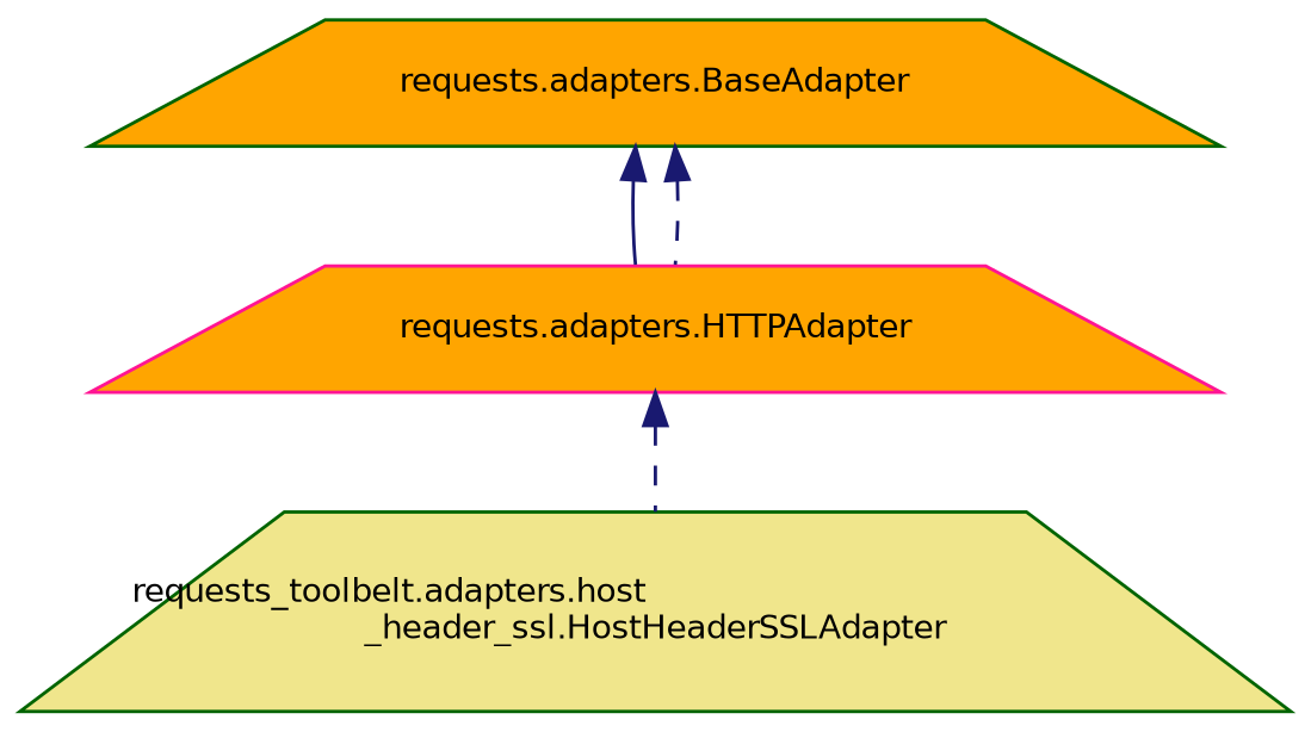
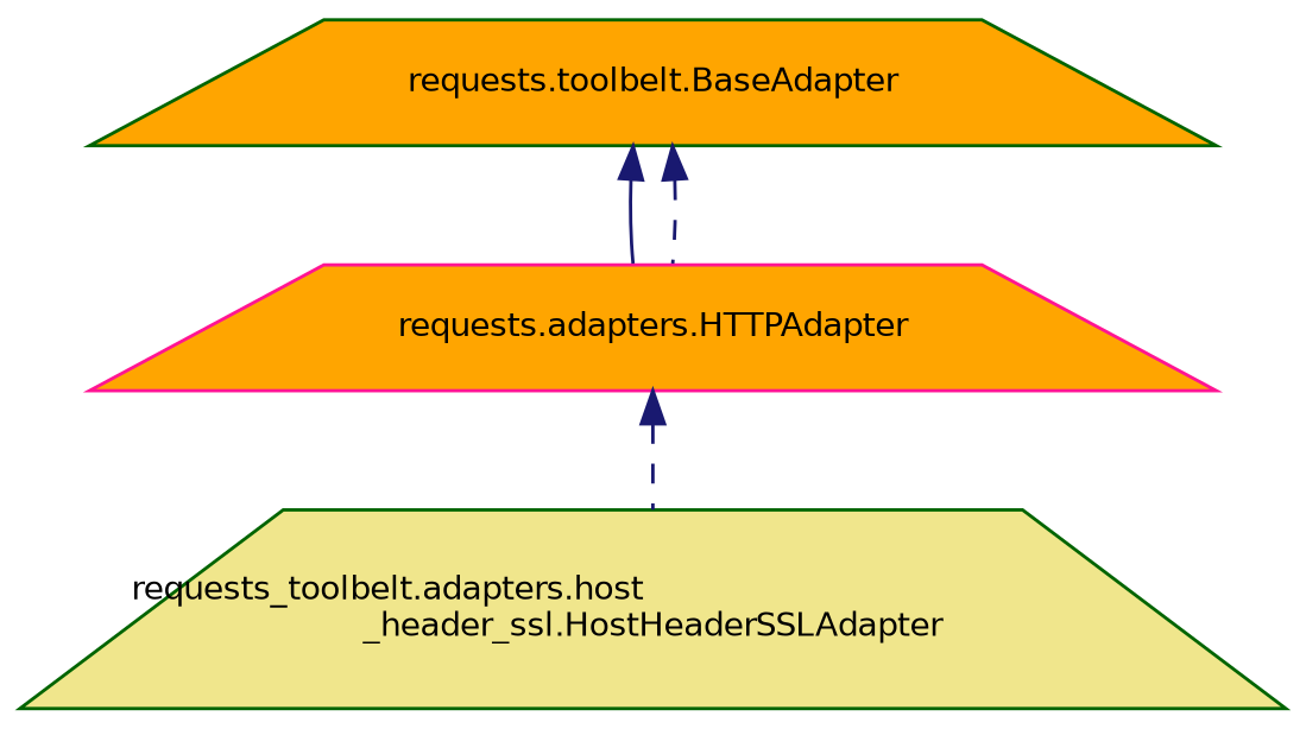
  digraph {
    node [color=darkgreen fillcolor=orange fontname=Helvetica fontsize=10 shape=trapezium style=filled]
    edge [color=midnightblue dir=back fontname=Helvetica fontsize=10 labelfontname=Helvetica labelfontsize=10 style=dashed]
    n1 [fillcolor=khaki fontcolor=black height=0.2 label="requests_toolbelt.adapters.host\l_header_ssl.HostHeaderSSLAdapter" width=0.4]
    n2 [color=deeppink height=0.2 label="requests.adapters.HTTPAdapter" width=0.4]
-   n3 [height=0.2 label="requests.adapters.BaseAdapter" width=0.4]
+   n3 [height=0.2 label="requests.toolbelt.BaseAdapter" width=0.4]
    n2 -> n1
    n3 -> n2 [style=solid]
    n3 -> n2
  }
